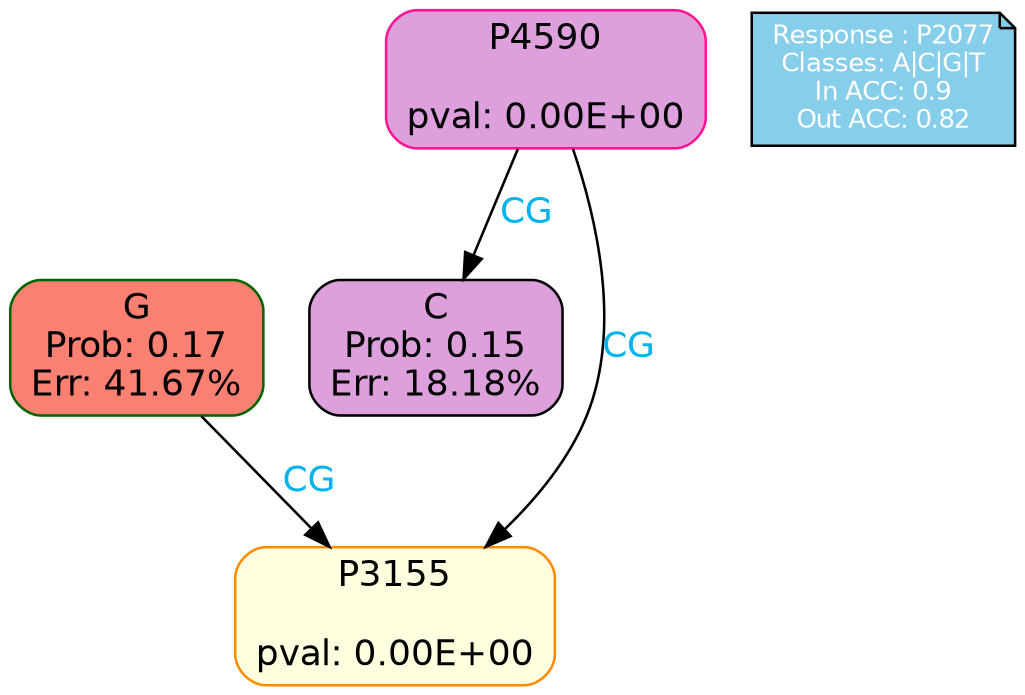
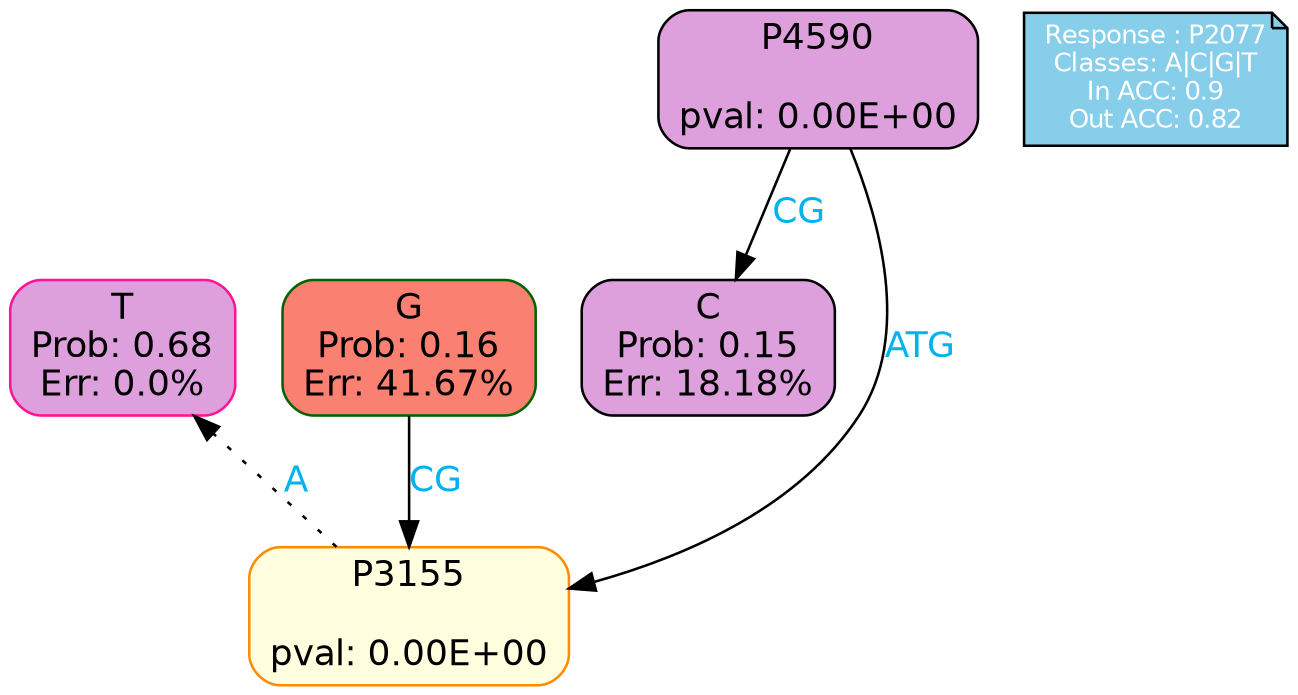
  digraph {
    ranksep=equally
    splines=polylines
    node [color=deeppink fillcolor=plum fontname=helvetica shape=box style="filled, rounded"]
    edge [fontcolor=deepskyblue2 fontname=helvetica style=solid]
-   n2 [color=darkgreen fillcolor=salmon label="G\nProb: 0.17\nErr: 41.67%"]
+   n1 [label="T\nProb: 0.68\nErr: 0.0%"]
+   n2 [color=darkgreen fillcolor=salmon label="G\nProb: 0.16\nErr: 41.67%"]
    n3 [color=black label="C\nProb: 0.15\nErr: 18.18%"]
    n4 [align=left color=black fillcolor=skyblue fontcolor=white fontsize=10 label="Response : P2077\nClasses: A|C|G|T\nIn ACC: 0.9\nOut ACC: 0.82\n" shape=note style=filled]
-   n5 [label="P4590\n\npval: 0.00E+00"]
+   n5 [color=black label="P4590\n\npval: 0.00E+00"]
    n6 [color=darkorange fillcolor=lightyellow label="P3155\n\npval: 0.00E+00"]
    subgraph sub_1 {
      rank=same
+     n1
      n2
      n3
    }
    subgraph sub_2 {
      rank=same
      n4
      n5
    }
    n2 -> n6 [label=CG]
    n5 -> n3 [label=CG]
-   n5 -> n6 [label=CG]
+   n5 -> n6 [label=ATG]
+   n6 -> n1 [label=A style=dotted]
  }
